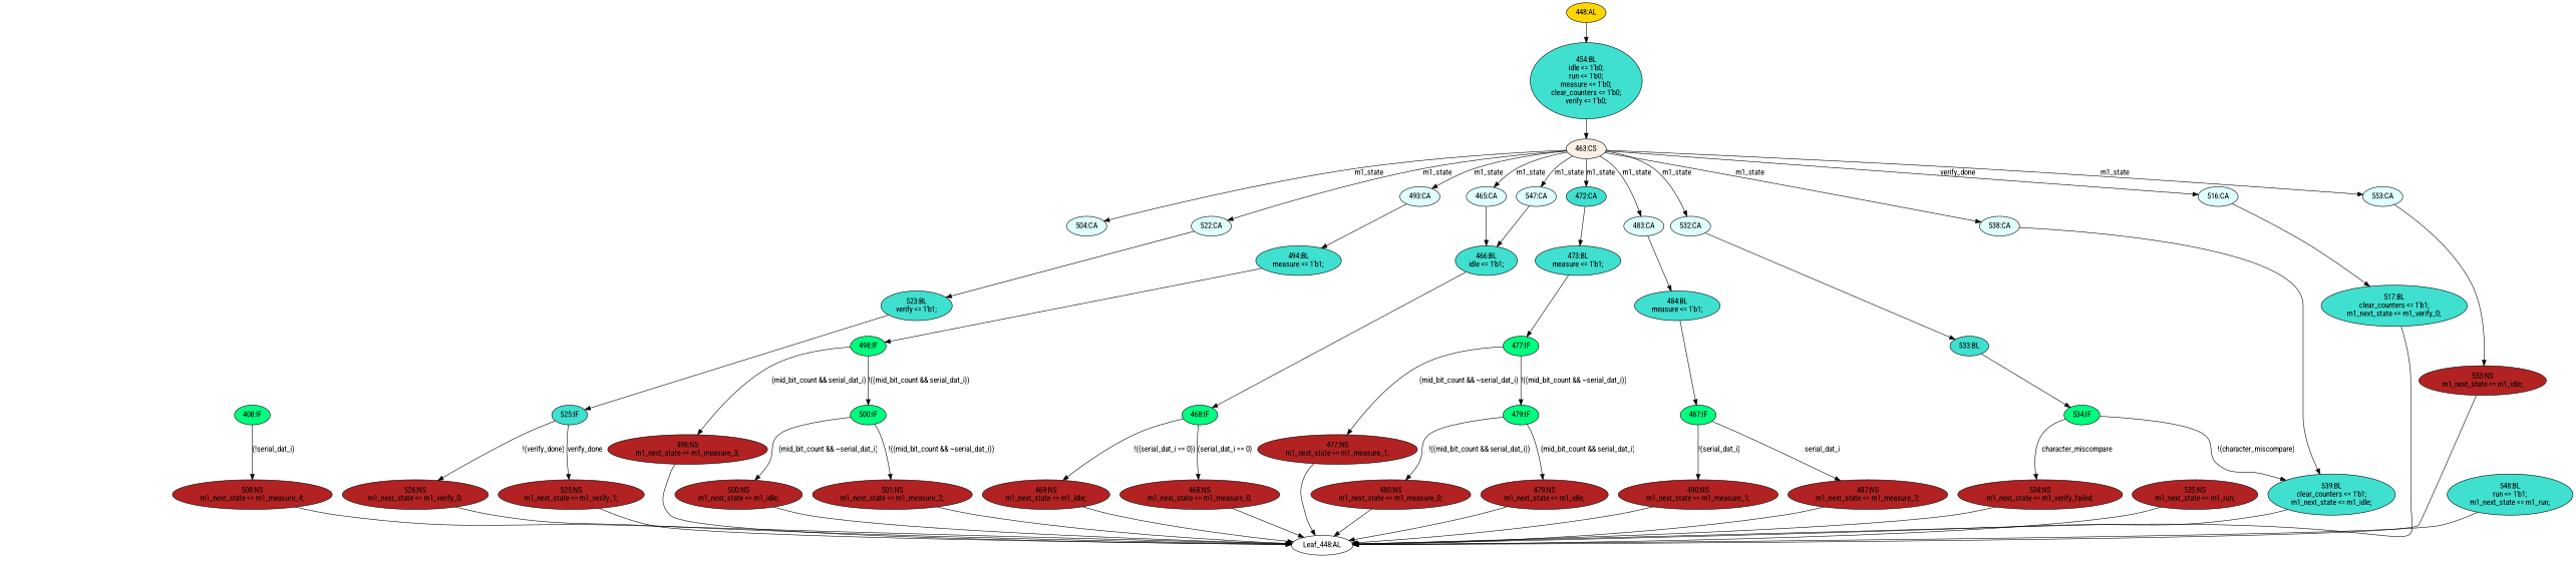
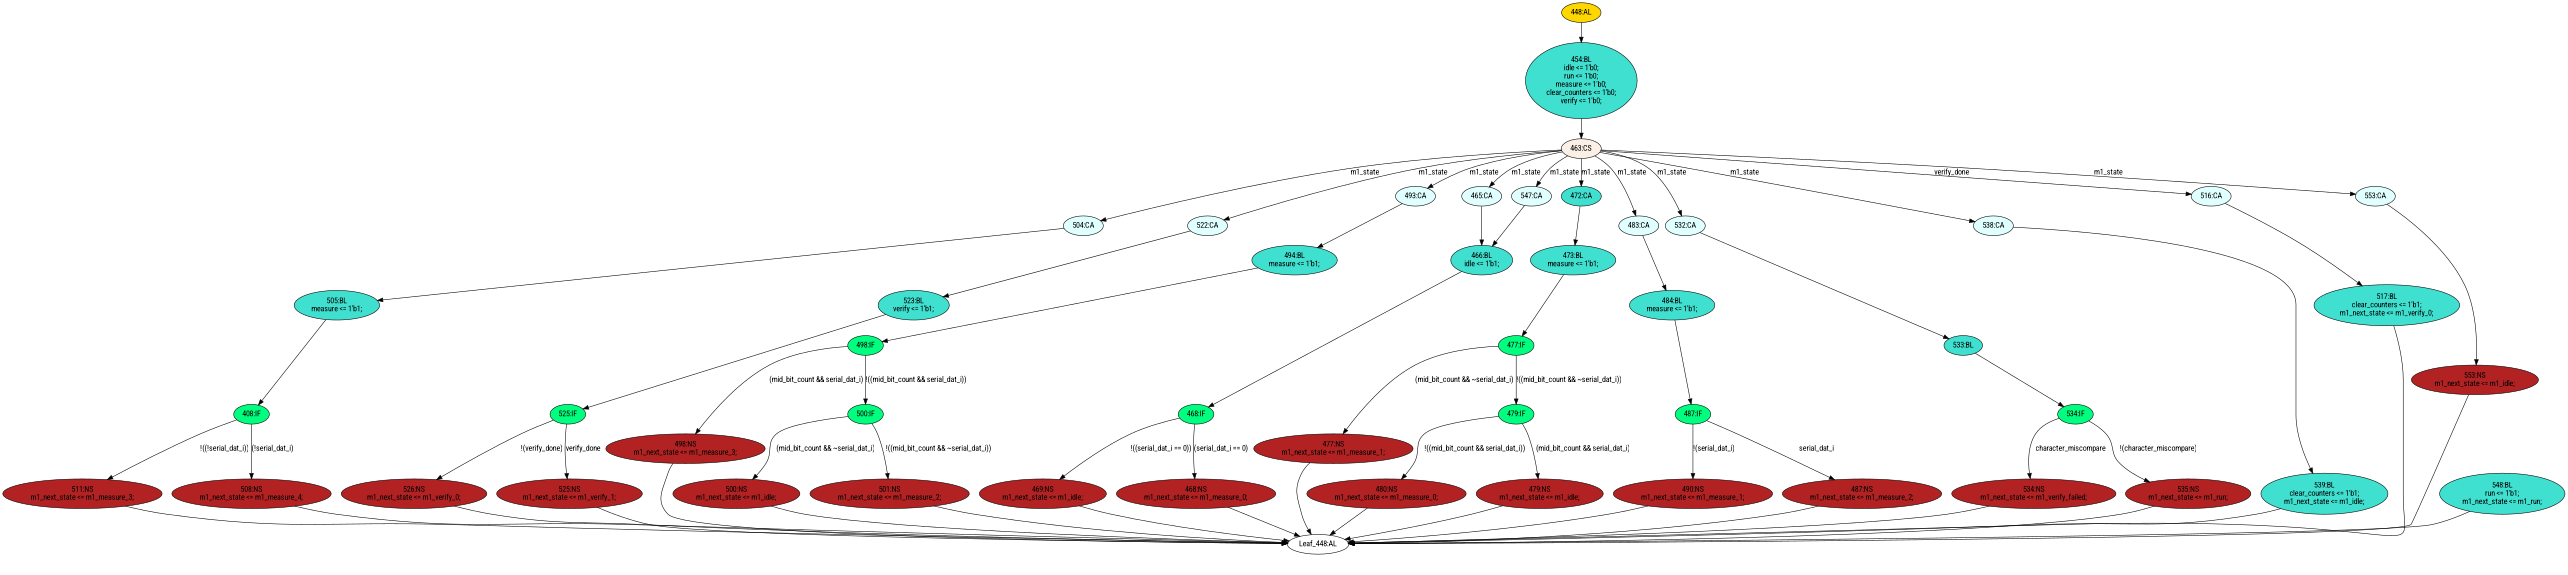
  strict digraph {
    fontname="Roboto Condensed"
    node [fillcolor=firebrick fontname="Roboto Condensed" statements="[]" style=filled typ=NonblockingSubstitution]
    edge [cond="[]" fontname="Roboto Condensed" lineno=None]
    n1 [ast="<pyverilog.vparser.ast.Block object at 0x7f7881758b10>" fillcolor=turquoise label="494:BL\nmeasure <= 1'b1;" statements="[<pyverilog.vparser.ast.NonblockingSubstitution object at 0x7f7881758b50>]" typ=Block]
    n2 [ast="<pyverilog.vparser.ast.IfStatement object at 0x7f7881758c90>" fillcolor=springgreen label="498:IF" typ=IfStatement]
    n3 [ast="<pyverilog.vparser.ast.NonblockingSubstitution object at 0x7f78816e0210>" label="498:NS\nm1_next_state <= m1_measure_3;" statements="[<pyverilog.vparser.ast.NonblockingSubstitution object at 0x7f78816e0210>]"]
    n4 [ast="<pyverilog.vparser.ast.IfStatement object at 0x7f7881758cd0>" fillcolor=springgreen label="500:IF" typ=IfStatement]
    n5 [def_var="['verify', 'run', 'm1_next_state', 'clear_counters', 'idle', 'measure']" label="Leaf_448:AL" fillcolor="" statements="" style="" typ=""]
    n6 [ast="<pyverilog.vparser.ast.NonblockingSubstitution object at 0x7f7881758ed0>" label="500:NS\nm1_next_state <= m1_idle;" statements="[<pyverilog.vparser.ast.NonblockingSubstitution object at 0x7f7881758ed0>]"]
    n7 [ast="<pyverilog.vparser.ast.NonblockingSubstitution object at 0x7f7881758d10>" label="501:NS\nm1_next_state <= m1_measure_2;" statements="[<pyverilog.vparser.ast.NonblockingSubstitution object at 0x7f7881758d10>]"]
    n8 [ast="<pyverilog.vparser.ast.NonblockingSubstitution object at 0x7f7881749310>" label="534:NS\nm1_next_state <= m1_verify_failed;" statements="[<pyverilog.vparser.ast.NonblockingSubstitution object at 0x7f7881749310>]"]
    n9 [ast="<pyverilog.vparser.ast.Always object at 0x7f788174f6d0>" clk_sens=False fillcolor=gold label="448:AL" sens="['m1_state', 'mid_bit_count', 'serial_dat_i', 'verify_done', 'character_miscompare']" typ=Always use_var="['m1_state', 'verify_done', 'serial_dat_i', 'character_miscompare', 'mid_bit_count']"]
    n10 [ast="<pyverilog.vparser.ast.Block object at 0x7f788174fa90>" fillcolor=turquoise label="454:BL\nidle <= 1'b0;\nrun <= 1'b0;\nmeasure <= 1'b0;\nclear_counters <= 1'b0;\nverify <= 1'b0;" statements="[<pyverilog.vparser.ast.NonblockingSubstitution object at 0x7f788174fb10>, <pyverilog.vparser.ast.NonblockingSubstitution object at 0x7f788174fc50>, <pyverilog.vparser.ast.NonblockingSubstitution object at 0x7f788174fd90>, <pyverilog.vparser.ast.NonblockingSubstitution object at 0x7f788174fed0>, <pyverilog.vparser.ast.NonblockingSubstitution object at 0x7f7881750090>]" typ=Block]
    n11 [ast="<pyverilog.vparser.ast.CaseStatement object at 0x7f78817501d0>" fillcolor=linen label="463:CS" typ=CaseStatement]
    n12 [ast="<pyverilog.vparser.ast.Case object at 0x7f78816e0490>" fillcolor=lightcyan label="504:CA" typ=Case]
    n13 [ast="<pyverilog.vparser.ast.Case object at 0x7f78816e0c10>" fillcolor=lightcyan label="522:CA" typ=Case]
    n14 [ast="<pyverilog.vparser.ast.Case object at 0x7f7881758a50>" fillcolor=lightcyan label="493:CA" typ=Case]
    n15 [ast="<pyverilog.vparser.ast.Case object at 0x7f78816e98d0>" fillcolor=lightcyan label="547:CA" typ=Case]
    n16 [ast="<pyverilog.vparser.ast.Case object at 0x7f7881750290>" fillcolor=lightcyan label="465:CA" typ=Case]
    n17 [ast="<pyverilog.vparser.ast.Case object at 0x7f7881750910>" fillcolor=turquoise label="472:CA" typ=Case]
    n18 [ast="<pyverilog.vparser.ast.Case object at 0x7f78817583d0>" fillcolor=lightcyan label="483:CA" typ=Case]
    n19 [ast="<pyverilog.vparser.ast.Case object at 0x7f78816e91d0>" fillcolor=lightcyan label="532:CA" typ=Case]
    n20 [ast="<pyverilog.vparser.ast.Case object at 0x7f78816e0b50>" fillcolor=lightcyan label="516:CA" typ=Case]
    n21 [ast="<pyverilog.vparser.ast.Case object at 0x7f78816e9c90>" fillcolor=lightcyan label="553:CA" typ=Case]
    n22 [ast="<pyverilog.vparser.ast.Case object at 0x7f78816e9490>" fillcolor=lightcyan label="538:CA" typ=Case]
    n23 [ast="<pyverilog.vparser.ast.NonblockingSubstitution object at 0x7f78816e0e50>" label="526:NS\nm1_next_state <= m1_verify_0;" statements="[<pyverilog.vparser.ast.NonblockingSubstitution object at 0x7f78816e0e50>]"]
+   n24 [ast="<pyverilog.vparser.ast.Block object at 0x7f78816e0550>" fillcolor=turquoise label="505:BL\nmeasure <= 1'b1;" statements="[<pyverilog.vparser.ast.NonblockingSubstitution object at 0x7f78816e0590>]" typ=Block]
    n25 [ast="<pyverilog.vparser.ast.IfStatement object at 0x7f78816e06d0>" fillcolor=springgreen label="408:IF" typ=IfStatement]
+   n26 [ast="<pyverilog.vparser.ast.NonblockingSubstitution object at 0x7f78816e0710>" label="511:NS\nm1_next_state <= m1_measure_3;" statements="[<pyverilog.vparser.ast.NonblockingSubstitution object at 0x7f78816e0710>]"]
    n27 [ast="<pyverilog.vparser.ast.NonblockingSubstitution object at 0x7f78816e08d0>" label="508:NS\nm1_next_state <= m1_measure_4;" statements="[<pyverilog.vparser.ast.NonblockingSubstitution object at 0x7f78816e08d0>]"]
    n28 [ast="<pyverilog.vparser.ast.NonblockingSubstitution object at 0x7f78817504d0>" label="469:NS\nm1_next_state <= m1_idle;" statements="[<pyverilog.vparser.ast.NonblockingSubstitution object at 0x7f78817504d0>]"]
    n29 [ast="<pyverilog.vparser.ast.IfStatement object at 0x7f7881758610>" fillcolor=springgreen label="487:IF" typ=IfStatement]
    n30 [ast="<pyverilog.vparser.ast.NonblockingSubstitution object at 0x7f7881758650>" label="490:NS\nm1_next_state <= m1_measure_1;" statements="[<pyverilog.vparser.ast.NonblockingSubstitution object at 0x7f7881758650>]"]
    n31 [ast="<pyverilog.vparser.ast.NonblockingSubstitution object at 0x7f7881758810>" label="487:NS\nm1_next_state <= m1_measure_2;" statements="[<pyverilog.vparser.ast.NonblockingSubstitution object at 0x7f7881758810>]"]
    n32 [ast="<pyverilog.vparser.ast.Block object at 0x7f78816e0c90>" fillcolor=turquoise label="523:BL\nverify <= 1'b1;" statements="[<pyverilog.vparser.ast.NonblockingSubstitution object at 0x7f78816e0cd0>]" typ=Block]
-   n33 [ast="<pyverilog.vparser.ast.IfStatement object at 0x7f78816e0e10>" fillcolor=turquoise label="525:IF" typ=IfStatement]
+   n33 [ast="<pyverilog.vparser.ast.IfStatement object at 0x7f78816e0e10>" fillcolor=springgreen label="525:IF" typ=IfStatement]
    n34 [ast="<pyverilog.vparser.ast.NonblockingSubstitution object at 0x7f78816e0fd0>" label="525:NS\nm1_next_state <= m1_verify_1;" statements="[<pyverilog.vparser.ast.NonblockingSubstitution object at 0x7f78816e0fd0>]"]
    n35 [ast="<pyverilog.vparser.ast.Block object at 0x7f78816e9250>" fillcolor=turquoise label="533:BL" typ=Block]
    n36 [ast="<pyverilog.vparser.ast.IfStatement object at 0x7f78816e9290>" fillcolor=springgreen label="534:IF" typ=IfStatement]
    n37 [ast="<pyverilog.vparser.ast.NonblockingSubstitution object at 0x7f78816e92d0>" label="535:NS\nm1_next_state <= m1_run;" statements="[<pyverilog.vparser.ast.NonblockingSubstitution object at 0x7f78816e92d0>]"]
    n38 [ast="<pyverilog.vparser.ast.NonblockingSubstitution object at 0x7f7881750bd0>" label="480:NS\nm1_next_state <= m1_measure_0;" statements="[<pyverilog.vparser.ast.NonblockingSubstitution object at 0x7f7881750bd0>]"]
    n39 [ast="<pyverilog.vparser.ast.Block object at 0x7f7881750310>" fillcolor=turquoise label="466:BL\nidle <= 1'b1;" statements="[<pyverilog.vparser.ast.NonblockingSubstitution object at 0x7f7881750350>]" typ=Block]
    n40 [ast="<pyverilog.vparser.ast.Block object at 0x7f78817509d0>" fillcolor=turquoise label="473:BL\nmeasure <= 1'b1;" statements="[<pyverilog.vparser.ast.NonblockingSubstitution object at 0x7f7881750a10>]" typ=Block]
    n41 [ast="<pyverilog.vparser.ast.Block object at 0x7f7881758490>" fillcolor=turquoise label="484:BL\nmeasure <= 1'b1;" statements="[<pyverilog.vparser.ast.NonblockingSubstitution object at 0x7f78817584d0>]" typ=Block]
    n42 [ast="<pyverilog.vparser.ast.Block object at 0x7f788174f490>" fillcolor=turquoise label="517:BL\nclear_counters <= 1'b1;\nm1_next_state <= m1_verify_0;" statements="[<pyverilog.vparser.ast.NonblockingSubstitution object at 0x7f788174f190>, <pyverilog.vparser.ast.NonblockingSubstitution object at 0x7f788174f310>]" typ=Block]
    n43 [ast="<pyverilog.vparser.ast.NonblockingSubstitution object at 0x7f78816e9cd0>" label="553:NS\nm1_next_state <= m1_idle;" statements="[<pyverilog.vparser.ast.NonblockingSubstitution object at 0x7f78816e9cd0>]"]
    n44 [ast="<pyverilog.vparser.ast.Block object at 0x7f78816e9550>" fillcolor=turquoise label="539:BL\nclear_counters <= 1'b1;\nm1_next_state <= m1_idle;" statements="[<pyverilog.vparser.ast.NonblockingSubstitution object at 0x7f78816e9590>, <pyverilog.vparser.ast.NonblockingSubstitution object at 0x7f78816e9750>]" typ=Block]
    n45 [ast="<pyverilog.vparser.ast.Block object at 0x7f78816e9950>" fillcolor=turquoise label="548:BL\nrun <= 1'b1;\nm1_next_state <= m1_run;" statements="[<pyverilog.vparser.ast.NonblockingSubstitution object at 0x7f78816e9990>, <pyverilog.vparser.ast.NonblockingSubstitution object at 0x7f78816e9b10>]" typ=Block]
    n46 [ast="<pyverilog.vparser.ast.IfStatement object at 0x7f7881750490>" fillcolor=springgreen label="468:IF" typ=IfStatement]
    n47 [ast="<pyverilog.vparser.ast.IfStatement object at 0x7f7881750b50>" fillcolor=springgreen label="477:IF" typ=IfStatement]
    n48 [ast="<pyverilog.vparser.ast.NonblockingSubstitution object at 0x7f7881758090>" label="477:NS\nm1_next_state <= m1_measure_1;" statements="[<pyverilog.vparser.ast.NonblockingSubstitution object at 0x7f7881758090>]"]
    n49 [ast="<pyverilog.vparser.ast.NonblockingSubstitution object at 0x7f7881750650>" label="468:NS\nm1_next_state <= m1_measure_0;" statements="[<pyverilog.vparser.ast.NonblockingSubstitution object at 0x7f7881750650>]"]
    n50 [ast="<pyverilog.vparser.ast.IfStatement object at 0x7f7881750b90>" fillcolor=springgreen label="479:IF" typ=IfStatement]
    n51 [ast="<pyverilog.vparser.ast.NonblockingSubstitution object at 0x7f7881750d90>" label="479:NS\nm1_next_state <= m1_idle;" statements="[<pyverilog.vparser.ast.NonblockingSubstitution object at 0x7f7881750d90>]"]
    n1 -> n2
    n2 -> n3 [cond="['mid_bit_count', 'serial_dat_i']" label="(mid_bit_count && serial_dat_i)" lineno=498]
    n2 -> n4 [cond="['mid_bit_count', 'serial_dat_i']" label="!((mid_bit_count && serial_dat_i))" lineno=498]
    n3 -> n5
    n4 -> n6 [cond="['mid_bit_count', 'serial_dat_i']" label="(mid_bit_count && ~serial_dat_i)" lineno=500]
    n4 -> n7 [cond="['mid_bit_count', 'serial_dat_i']" label="!((mid_bit_count && ~serial_dat_i))" lineno=500]
    n6 -> n5
    n7 -> n5
    n8 -> n5
    n9 -> n10
    n10 -> n11
    n11 -> n12 [cond="['m1_state']" label=m1_state lineno=463]
    n11 -> n13 [cond="['m1_state']" label=m1_state lineno=463]
    n11 -> n14 [cond="['m1_state']" label=m1_state lineno=463]
    n11 -> n15 [cond="['m1_state']" label=m1_state lineno=463]
    n11 -> n16 [cond="['m1_state']" label=m1_state lineno=463]
    n11 -> n17 [cond="['m1_state']" label=m1_state lineno=463]
    n11 -> n18 [cond="['m1_state']" label=m1_state lineno=463]
    n11 -> n19 [cond="['m1_state']" label=m1_state lineno=463]
    n11 -> n20 [cond="['m1_state']" label=verify_done lineno=463]
    n11 -> n21 [cond="['m1_state']" label=m1_state lineno=463]
    n11 -> n22 [cond="['m1_state']" label=m1_state lineno=463]
+   n12 -> n24
    n13 -> n32
    n14 -> n1
    n15 -> n39
    n16 -> n39
    n17 -> n40
    n18 -> n41
    n19 -> n35
    n20 -> n42
    n21 -> n43
    n22 -> n44
    n23 -> n5
+   n24 -> n25
+   n25 -> n26 [cond="['serial_dat_i']" label="!((!serial_dat_i))" lineno=508]
    n25 -> n27 [cond="['serial_dat_i']" label="(!serial_dat_i)" lineno=508]
+   n26 -> n5
    n27 -> n5
    n28 -> n5
    n29 -> n30 [cond="['serial_dat_i']" label="!(serial_dat_i)" lineno=487]
    n29 -> n31 [cond="['serial_dat_i']" label=serial_dat_i lineno=487]
    n30 -> n5
    n31 -> n5
    n32 -> n33
    n33 -> n23 [cond="['verify_done']" label="!(verify_done)" lineno=525]
    n33 -> n34 [cond="['verify_done']" label=verify_done lineno=525]
    n34 -> n5
    n35 -> n36
    n36 -> n8 [cond="['character_miscompare']" label=character_miscompare lineno=534]
-   n36 -> n44 [cond="['character_miscompare']" label="!(character_miscompare)" lineno=534]
+   n36 -> n37 [cond="['character_miscompare']" label="!(character_miscompare)" lineno=534]
    n37 -> n5
    n38 -> n5
    n39 -> n46
    n40 -> n47
    n41 -> n29
    n42 -> n5
    n43 -> n5
    n44 -> n5
    n45 -> n5
    n46 -> n28 [cond="['serial_dat_i']" label="!((serial_dat_i == 0))" lineno=468]
    n46 -> n49 [cond="['serial_dat_i']" label="(serial_dat_i == 0)" lineno=468]
    n47 -> n48 [cond="['mid_bit_count', 'serial_dat_i']" label="(mid_bit_count && ~serial_dat_i)" lineno=477]
    n47 -> n50 [cond="['mid_bit_count', 'serial_dat_i']" label="!((mid_bit_count && ~serial_dat_i))" lineno=477]
    n48 -> n5
    n49 -> n5
    n50 -> n38 [cond="['mid_bit_count', 'serial_dat_i']" label="!((mid_bit_count && serial_dat_i))" lineno=479]
    n50 -> n51 [cond="['mid_bit_count', 'serial_dat_i']" label="(mid_bit_count && serial_dat_i)" lineno=479]
    n51 -> n5
  }
